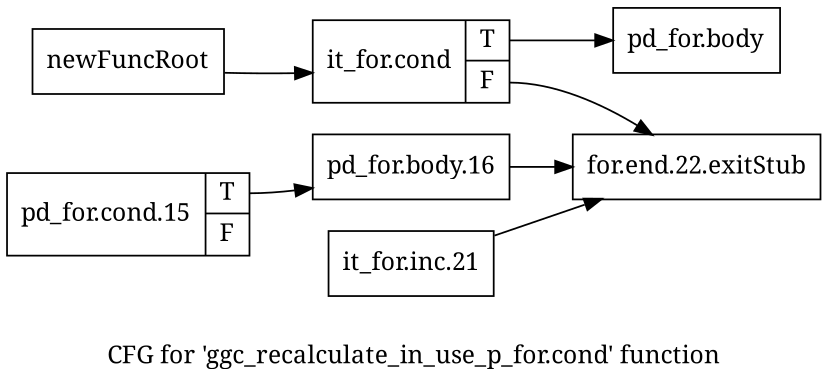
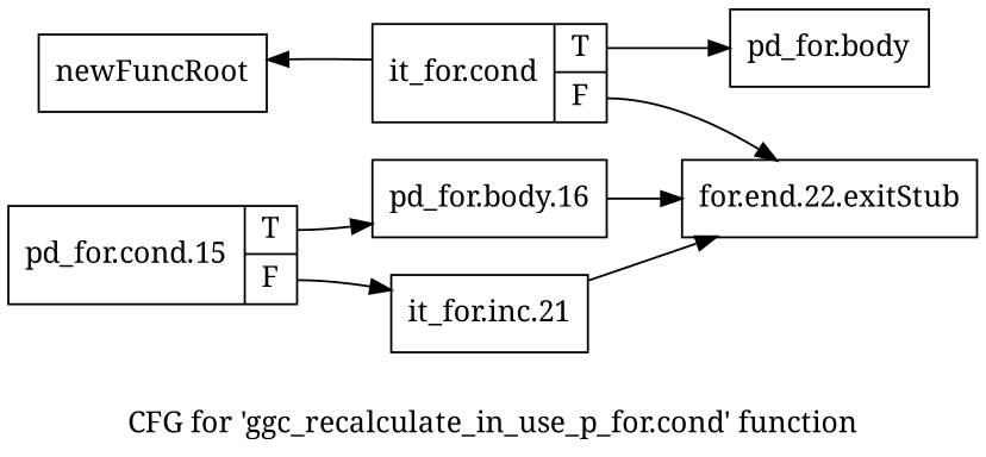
  digraph {
    fontname="Noto Serif"
    label="CFG for 'ggc_recalculate_in_use_p_for.cond' function"
    rankdir=LR
    node [fontname="Noto Serif" shape=record]
    edge [fontname="Noto Serif"]
    n1 [label="{newFuncRoot}"]
    n2 [label="{it_for.cond|{<s0>T|<s1>F}}"]
    n3 [label="{for.end.22.exitStub}"]
    n4 [label="{pd_for.body}"]
    n5 [label="{pd_for.cond.15|{<s0>T|<s1>F}}"]
    n6 [label="{pd_for.body.16}"]
    n7 [label="{it_for.inc.21}"]
-   n1 -> n2
+   n2 -> n1
    n2 -> n3 [tailport=s1]
    n2 -> n4 [tailport=s0]
    n5 -> n6 [tailport=s0]
+   n5 -> n7 [tailport=s1]
    n6 -> n3
    n7 -> n3
  }
